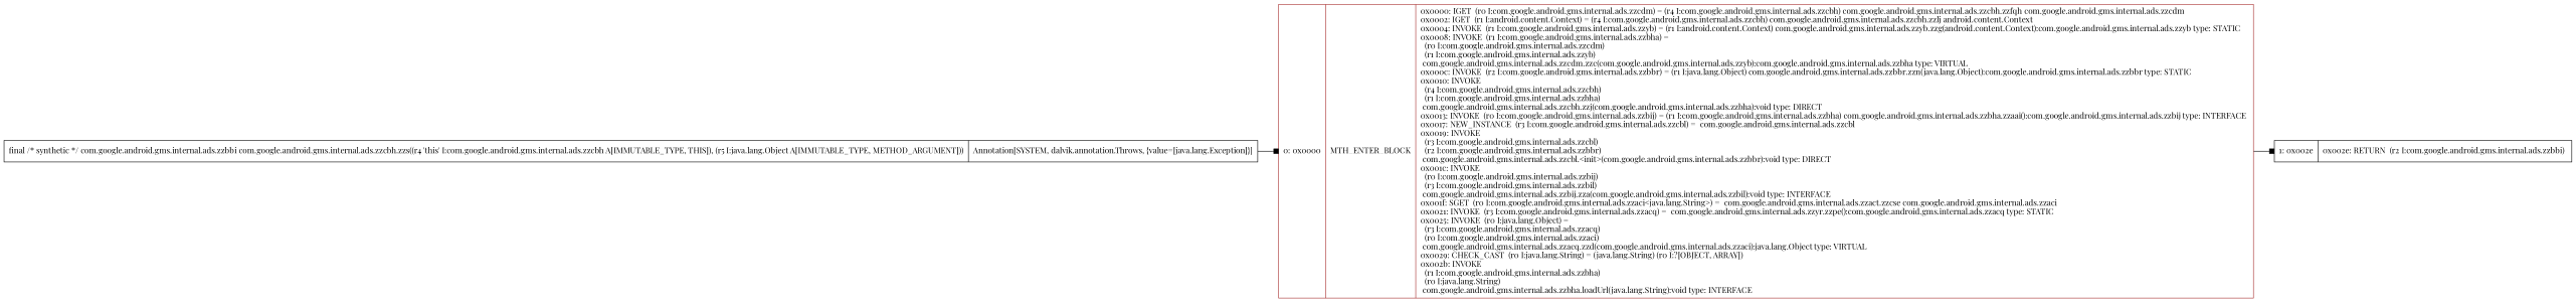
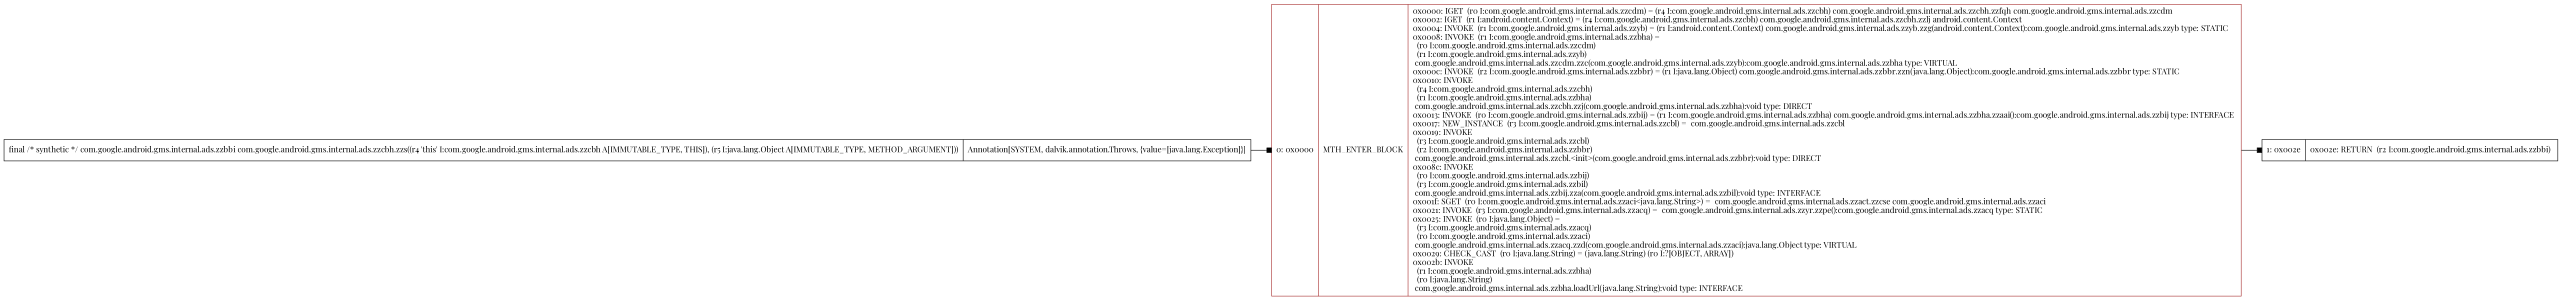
  digraph {
    rankdir=LR
    fontname="Playfair Display"
    node [shape=record color=black fontname="Playfair Display"]
    edge [arrowhead=box fontname="Playfair Display"]
-   n1 [label="{0\:\ 0x0000|MTH_ENTER_BLOCK\l|0x0000: IGET  (r0 I:com.google.android.gms.internal.ads.zzcdm) = (r4 I:com.google.android.gms.internal.ads.zzcbh) com.google.android.gms.internal.ads.zzcbh.zzfqh com.google.android.gms.internal.ads.zzcdm \l0x0002: IGET  (r1 I:android.content.Context) = (r4 I:com.google.android.gms.internal.ads.zzcbh) com.google.android.gms.internal.ads.zzcbh.zzlj android.content.Context \l0x0004: INVOKE  (r1 I:com.google.android.gms.internal.ads.zzyb) = (r1 I:android.content.Context) com.google.android.gms.internal.ads.zzyb.zzg(android.content.Context):com.google.android.gms.internal.ads.zzyb type: STATIC \l0x0008: INVOKE  (r1 I:com.google.android.gms.internal.ads.zzbha) = \l  (r0 I:com.google.android.gms.internal.ads.zzcdm)\l  (r1 I:com.google.android.gms.internal.ads.zzyb)\l com.google.android.gms.internal.ads.zzcdm.zzc(com.google.android.gms.internal.ads.zzyb):com.google.android.gms.internal.ads.zzbha type: VIRTUAL \l0x000c: INVOKE  (r2 I:com.google.android.gms.internal.ads.zzbbr) = (r1 I:java.lang.Object) com.google.android.gms.internal.ads.zzbbr.zzn(java.lang.Object):com.google.android.gms.internal.ads.zzbbr type: STATIC \l0x0010: INVOKE  \l  (r4 I:com.google.android.gms.internal.ads.zzcbh)\l  (r1 I:com.google.android.gms.internal.ads.zzbha)\l com.google.android.gms.internal.ads.zzcbh.zzj(com.google.android.gms.internal.ads.zzbha):void type: DIRECT \l0x0013: INVOKE  (r0 I:com.google.android.gms.internal.ads.zzbij) = (r1 I:com.google.android.gms.internal.ads.zzbha) com.google.android.gms.internal.ads.zzbha.zzaai():com.google.android.gms.internal.ads.zzbij type: INTERFACE \l0x0017: NEW_INSTANCE  (r3 I:com.google.android.gms.internal.ads.zzcbl) =  com.google.android.gms.internal.ads.zzcbl \l0x0019: INVOKE  \l  (r3 I:com.google.android.gms.internal.ads.zzcbl)\l  (r2 I:com.google.android.gms.internal.ads.zzbbr)\l com.google.android.gms.internal.ads.zzcbl.\<init\>(com.google.android.gms.internal.ads.zzbbr):void type: DIRECT \l0x001c: INVOKE  \l  (r0 I:com.google.android.gms.internal.ads.zzbij)\l  (r3 I:com.google.android.gms.internal.ads.zzbil)\l com.google.android.gms.internal.ads.zzbij.zza(com.google.android.gms.internal.ads.zzbil):void type: INTERFACE \l0x001f: SGET  (r0 I:com.google.android.gms.internal.ads.zzaci\<java.lang.String\>) =  com.google.android.gms.internal.ads.zzact.zzcse com.google.android.gms.internal.ads.zzaci \l0x0021: INVOKE  (r3 I:com.google.android.gms.internal.ads.zzacq) =  com.google.android.gms.internal.ads.zzyr.zzpe():com.google.android.gms.internal.ads.zzacq type: STATIC \l0x0025: INVOKE  (r0 I:java.lang.Object) = \l  (r3 I:com.google.android.gms.internal.ads.zzacq)\l  (r0 I:com.google.android.gms.internal.ads.zzaci)\l com.google.android.gms.internal.ads.zzacq.zzd(com.google.android.gms.internal.ads.zzaci):java.lang.Object type: VIRTUAL \l0x0029: CHECK_CAST  (r0 I:java.lang.String) = (java.lang.String) (r0 I:?[OBJECT, ARRAY]) \l0x002b: INVOKE  \l  (r1 I:com.google.android.gms.internal.ads.zzbha)\l  (r0 I:java.lang.String)\l com.google.android.gms.internal.ads.zzbha.loadUrl(java.lang.String):void type: INTERFACE \l}" color=brown]
+   n1 [label="{0\:\ 0x0000|MTH_ENTER_BLOCK\l|0x0000: IGET  (r0 I:com.google.android.gms.internal.ads.zzcdm) = (r4 I:com.google.android.gms.internal.ads.zzcbh) com.google.android.gms.internal.ads.zzcbh.zzfqh com.google.android.gms.internal.ads.zzcdm \l0x0002: IGET  (r1 I:android.content.Context) = (r4 I:com.google.android.gms.internal.ads.zzcbh) com.google.android.gms.internal.ads.zzcbh.zzlj android.content.Context \l0x0004: INVOKE  (r1 I:com.google.android.gms.internal.ads.zzyb) = (r1 I:android.content.Context) com.google.android.gms.internal.ads.zzyb.zzg(android.content.Context):com.google.android.gms.internal.ads.zzyb type: STATIC \l0x0008: INVOKE  (r1 I:com.google.android.gms.internal.ads.zzbha) = \l  (r0 I:com.google.android.gms.internal.ads.zzcdm)\l  (r1 I:com.google.android.gms.internal.ads.zzyb)\l com.google.android.gms.internal.ads.zzcdm.zzc(com.google.android.gms.internal.ads.zzyb):com.google.android.gms.internal.ads.zzbha type: VIRTUAL \l0x000c: INVOKE  (r2 I:com.google.android.gms.internal.ads.zzbbr) = (r1 I:java.lang.Object) com.google.android.gms.internal.ads.zzbbr.zzn(java.lang.Object):com.google.android.gms.internal.ads.zzbbr type: STATIC \l0x0010: INVOKE  \l  (r4 I:com.google.android.gms.internal.ads.zzcbh)\l  (r1 I:com.google.android.gms.internal.ads.zzbha)\l com.google.android.gms.internal.ads.zzcbh.zzj(com.google.android.gms.internal.ads.zzbha):void type: DIRECT \l0x0013: INVOKE  (r0 I:com.google.android.gms.internal.ads.zzbij) = (r1 I:com.google.android.gms.internal.ads.zzbha) com.google.android.gms.internal.ads.zzbha.zzaai():com.google.android.gms.internal.ads.zzbij type: INTERFACE \l0x0017: NEW_INSTANCE  (r3 I:com.google.android.gms.internal.ads.zzcbl) =  com.google.android.gms.internal.ads.zzcbl \l0x0019: INVOKE  \l  (r3 I:com.google.android.gms.internal.ads.zzcbl)\l  (r2 I:com.google.android.gms.internal.ads.zzbbr)\l com.google.android.gms.internal.ads.zzcbl.\<init\>(com.google.android.gms.internal.ads.zzbbr):void type: DIRECT \l0x008c: INVOKE  \l  (r0 I:com.google.android.gms.internal.ads.zzbij)\l  (r3 I:com.google.android.gms.internal.ads.zzbil)\l com.google.android.gms.internal.ads.zzbij.zza(com.google.android.gms.internal.ads.zzbil):void type: INTERFACE \l0x001f: SGET  (r0 I:com.google.android.gms.internal.ads.zzaci\<java.lang.String\>) =  com.google.android.gms.internal.ads.zzact.zzcse com.google.android.gms.internal.ads.zzaci \l0x0021: INVOKE  (r3 I:com.google.android.gms.internal.ads.zzacq) =  com.google.android.gms.internal.ads.zzyr.zzpe():com.google.android.gms.internal.ads.zzacq type: STATIC \l0x0025: INVOKE  (r0 I:java.lang.Object) = \l  (r3 I:com.google.android.gms.internal.ads.zzacq)\l  (r0 I:com.google.android.gms.internal.ads.zzaci)\l com.google.android.gms.internal.ads.zzacq.zzd(com.google.android.gms.internal.ads.zzaci):java.lang.Object type: VIRTUAL \l0x0029: CHECK_CAST  (r0 I:java.lang.String) = (java.lang.String) (r0 I:?[OBJECT, ARRAY]) \l0x002b: INVOKE  \l  (r1 I:com.google.android.gms.internal.ads.zzbha)\l  (r0 I:java.lang.String)\l com.google.android.gms.internal.ads.zzbha.loadUrl(java.lang.String):void type: INTERFACE \l}" color=brown]
    n2 [label="{1\:\ 0x002e|0x002e: RETURN  (r2 I:com.google.android.gms.internal.ads.zzbbi) \l}"]
    n3 [label="{final \/* synthetic *\/ com.google.android.gms.internal.ads.zzbbi com.google.android.gms.internal.ads.zzcbh.zzs((r4 'this' I:com.google.android.gms.internal.ads.zzcbh A[IMMUTABLE_TYPE, THIS]), (r5 I:java.lang.Object A[IMMUTABLE_TYPE, METHOD_ARGUMENT]))  | Annotation[SYSTEM, dalvik.annotation.Throws, \{value=[java.lang.Exception]\}]\l}"]
    n1 -> n2
    n3 -> n1
  }
